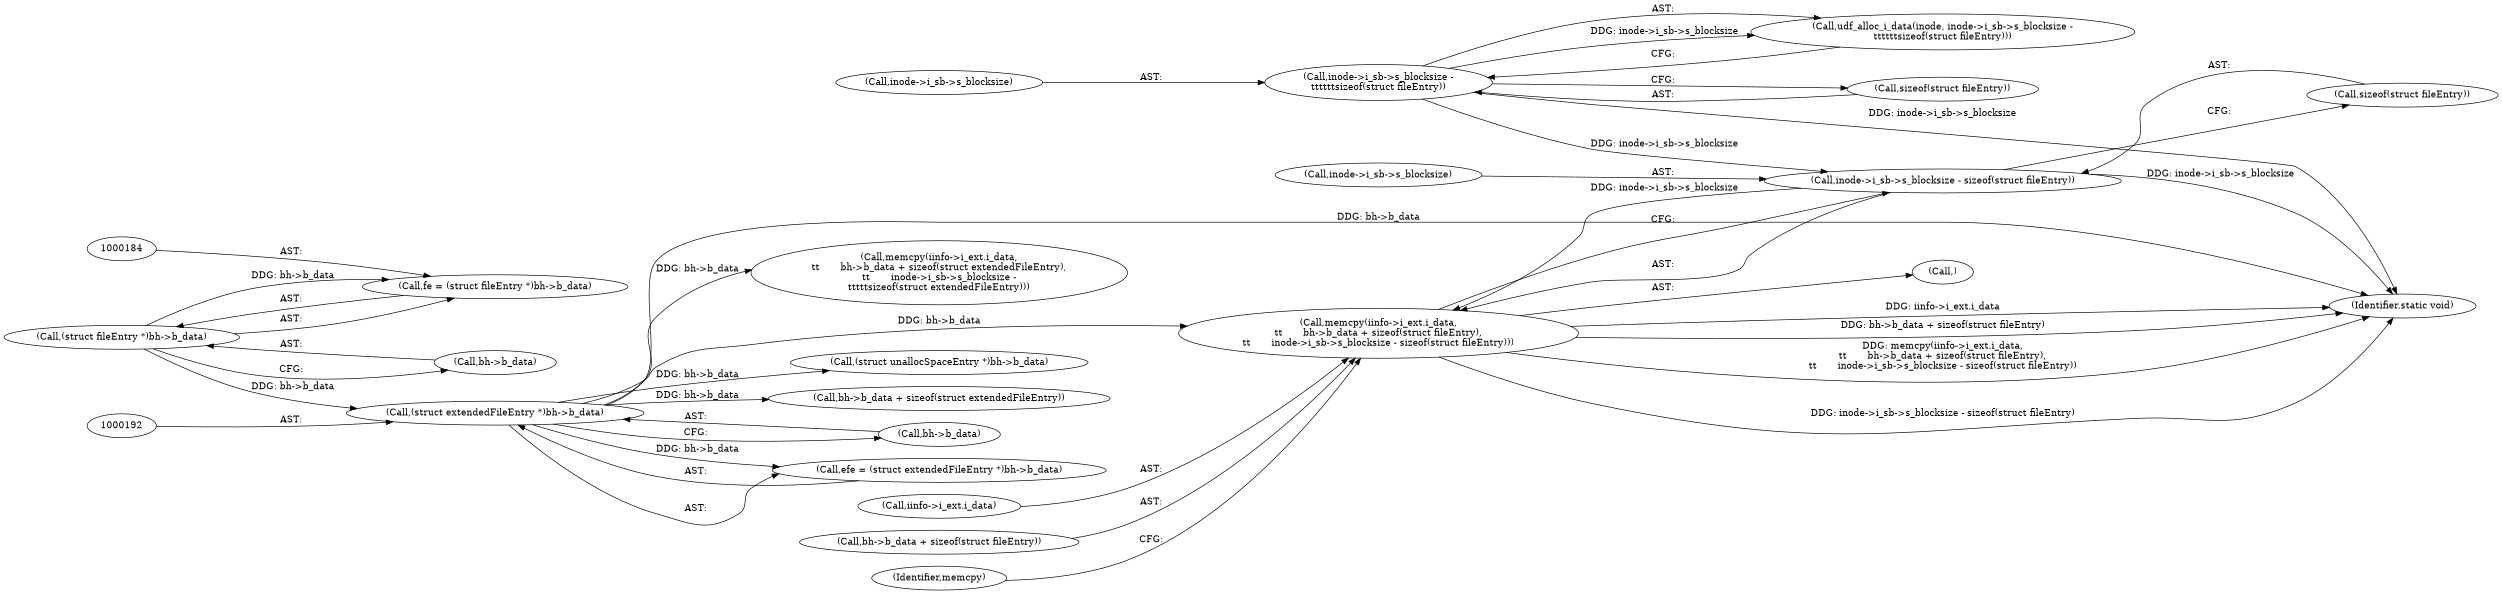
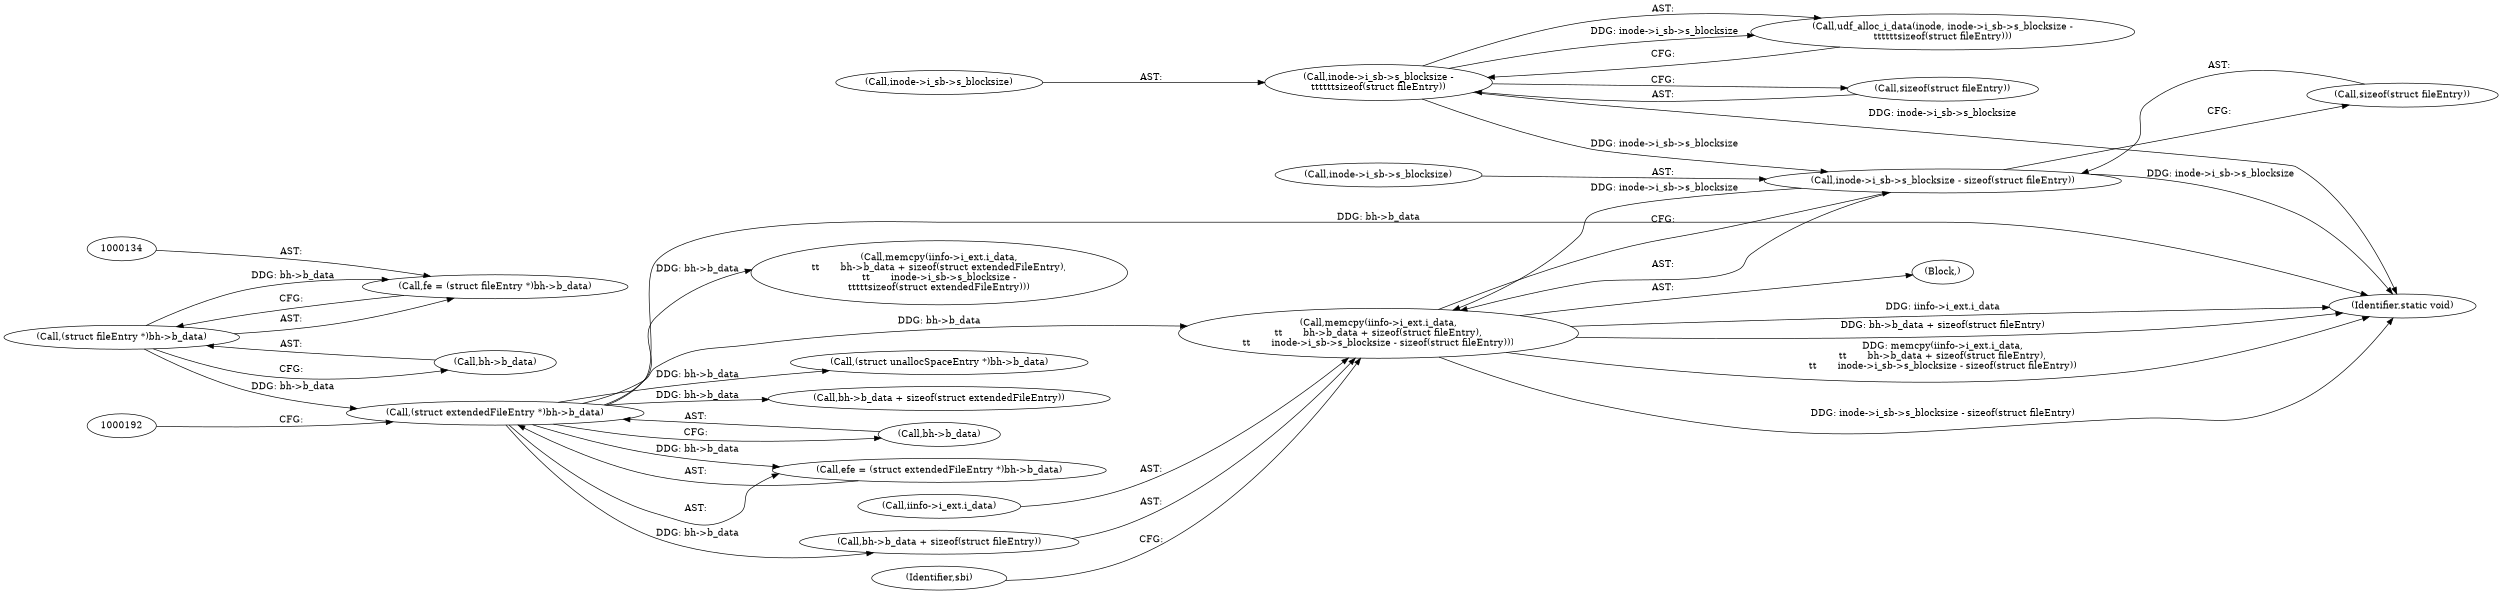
  digraph {
    rankdir=LR
    n1 [label="(Call,memcpy(iinfo->i_ext.i_data,\n\t\t       bh->b_data + sizeof(struct fileEntry),\n\t\t       inode->i_sb->s_blocksize - sizeof(struct fileEntry)))"]
    n2 [label="(Call,inode->i_sb->s_blocksize - sizeof(struct fileEntry))"]
-   n3 [label="(Call,)"]
+   n3 [label="(Block,)"]
    n4 [label="(Identifier,static void)"]
    n5 [label="(Call,sizeof(struct fileEntry))"]
    n6 [label="(Call,(struct extendedFileEntry *)bh->b_data)"]
    n7 [label="(Call,memcpy(iinfo->i_ext.i_data,\n\t\t       bh->b_data + sizeof(struct extendedFileEntry),\n\t\t       inode->i_sb->s_blocksize -\n\t\t\t\t\tsizeof(struct extendedFileEntry)))"]
    n8 [label="(Call,bh->b_data + sizeof(struct fileEntry))"]
    n9 [label="(Call,(struct unallocSpaceEntry *)bh->b_data)"]
    n10 [label="(Call,bh->b_data + sizeof(struct extendedFileEntry))"]
    n11 [label="(Call,bh->b_data)"]
    n12 [label="(Call,efe = (struct extendedFileEntry *)bh->b_data)"]
    n13 [label="(Call,(struct fileEntry *)bh->b_data)"]
    n14 [label="(Call,bh->b_data)"]
    n15 [label="(Call,fe = (struct fileEntry *)bh->b_data)"]
    n16 [label="(Call,inode->i_sb->s_blocksize -\n\t\t\t\t\t\tsizeof(struct fileEntry))"]
    n17 [label="(Call,sizeof(struct fileEntry))"]
    n18 [label="(Call,udf_alloc_i_data(inode, inode->i_sb->s_blocksize -\n\t\t\t\t\t\tsizeof(struct fileEntry)))"]
    n19 [label="(Call,iinfo->i_ext.i_data)"]
-   n20 [label="(Identifier,memcpy)"]
+   n20 [label="(Identifier,sbi)"]
    n21 [label="(Call,inode->i_sb->s_blocksize)"]
    n22 [label="(Call,inode->i_sb->s_blocksize)"]
    n23 [label=1000192]
-   1000184
+   1000184 [label=1000134]
    n1 -> n2 [label="CFG: "]
    n1 -> n3 [label="AST: "]
    n1 -> n4 [label="DDG: inode->i_sb->s_blocksize - sizeof(struct fileEntry)"]
    n1 -> n4 [label="DDG: bh->b_data + sizeof(struct fileEntry)"]
    n1 -> n4 [label="DDG: memcpy(iinfo->i_ext.i_data,\n\t\t       bh->b_data + sizeof(struct fileEntry),\n\t\t       inode->i_sb->s_blocksize - sizeof(struct fileEntry))"]
    n1 -> n4 [label="DDG: iinfo->i_ext.i_data"]
    n2 -> n1 [label="AST: "]
    n2 -> n1 [label="DDG: inode->i_sb->s_blocksize"]
    n2 -> n4 [label="DDG: inode->i_sb->s_blocksize"]
    n2 -> n5 [label="CFG: "]
    n5 -> n2 [label="AST: "]
    n6 -> n1 [label="DDG: bh->b_data"]
    n6 -> n4 [label="DDG: bh->b_data"]
    n6 -> n7 [label="DDG: bh->b_data"]
+   n6 -> n8 [label="DDG: bh->b_data"]
    n6 -> n9 [label="DDG: bh->b_data"]
    n6 -> n10 [label="DDG: bh->b_data"]
    n6 -> n11 [label="CFG: "]
    n6 -> n12 [label="AST: "]
    n6 -> n12 [label="DDG: bh->b_data"]
    n8 -> n1 [label="AST: "]
    n11 -> n6 [label="AST: "]
    n12 -> n6 [label="AST: "]
    n13 -> n6 [label="DDG: bh->b_data"]
    n13 -> n14 [label="CFG: "]
    n13 -> n15 [label="AST: "]
    n13 -> n15 [label="DDG: bh->b_data"]
    n14 -> n13 [label="AST: "]
-   n15 -> n13 [label="AST: "]
+   n15 -> n13 [label="CFG: "]
    n16 -> n2 [label="DDG: inode->i_sb->s_blocksize"]
    n16 -> n4 [label="DDG: inode->i_sb->s_blocksize"]
    n16 -> n17 [label="CFG: "]
    n16 -> n18 [label="AST: "]
    n16 -> n18 [label="DDG: inode->i_sb->s_blocksize"]
    n17 -> n16 [label="AST: "]
    n18 -> n16 [label="CFG: "]
    n19 -> n1 [label="AST: "]
    n20 -> n1 [label="CFG: "]
    n21 -> n16 [label="AST: "]
    n22 -> n2 [label="AST: "]
-   n23 -> n6 [label="AST: "]
+   n23 -> n6 [label="CFG: "]
    1000184 -> n15 [label="AST: "]
  }
